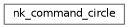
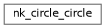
  digraph {
    rankdir=LR
-   n1 [color=grey40 fillcolor=white fontname=Helvetica fontsize=10 height=0.2 label=nk_command_circle shape=box style=filled width=0.4]
+   n1 [color=grey40 fillcolor=white fontname=Helvetica fontsize=10 height=0.2 label=nk_circle_circle shape=box style=filled width=0.4]
  }
